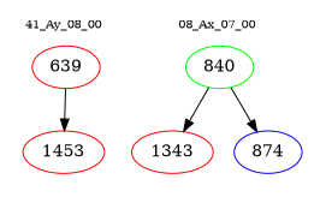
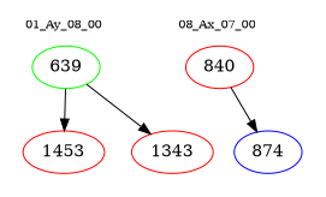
  digraph {
    node [color=green]
    edge [color=black]
-   n1 [color=red label=639]
+   n1 [label=639]
    n2 [color=red label=1453]
-   n3 [label=840]
+   n3 [color=red label=840]
    n4 [color=blue label=874]
    n5 [color=red label=1343]
    subgraph cluster_1 {
      color=white
      fontsize=10
-     label="41_Ay_08_00"
+     label="01_Ay_08_00"
      n1
      n2
    }
    subgraph cluster_2 {
      color=white
      fontsize=10
      label="08_Ax_07_00"
      n3
      n4
      n5
    }
    n1 -> n2
    n3 -> n4
-   n3 -> n5
+   n1 -> n5
  }
